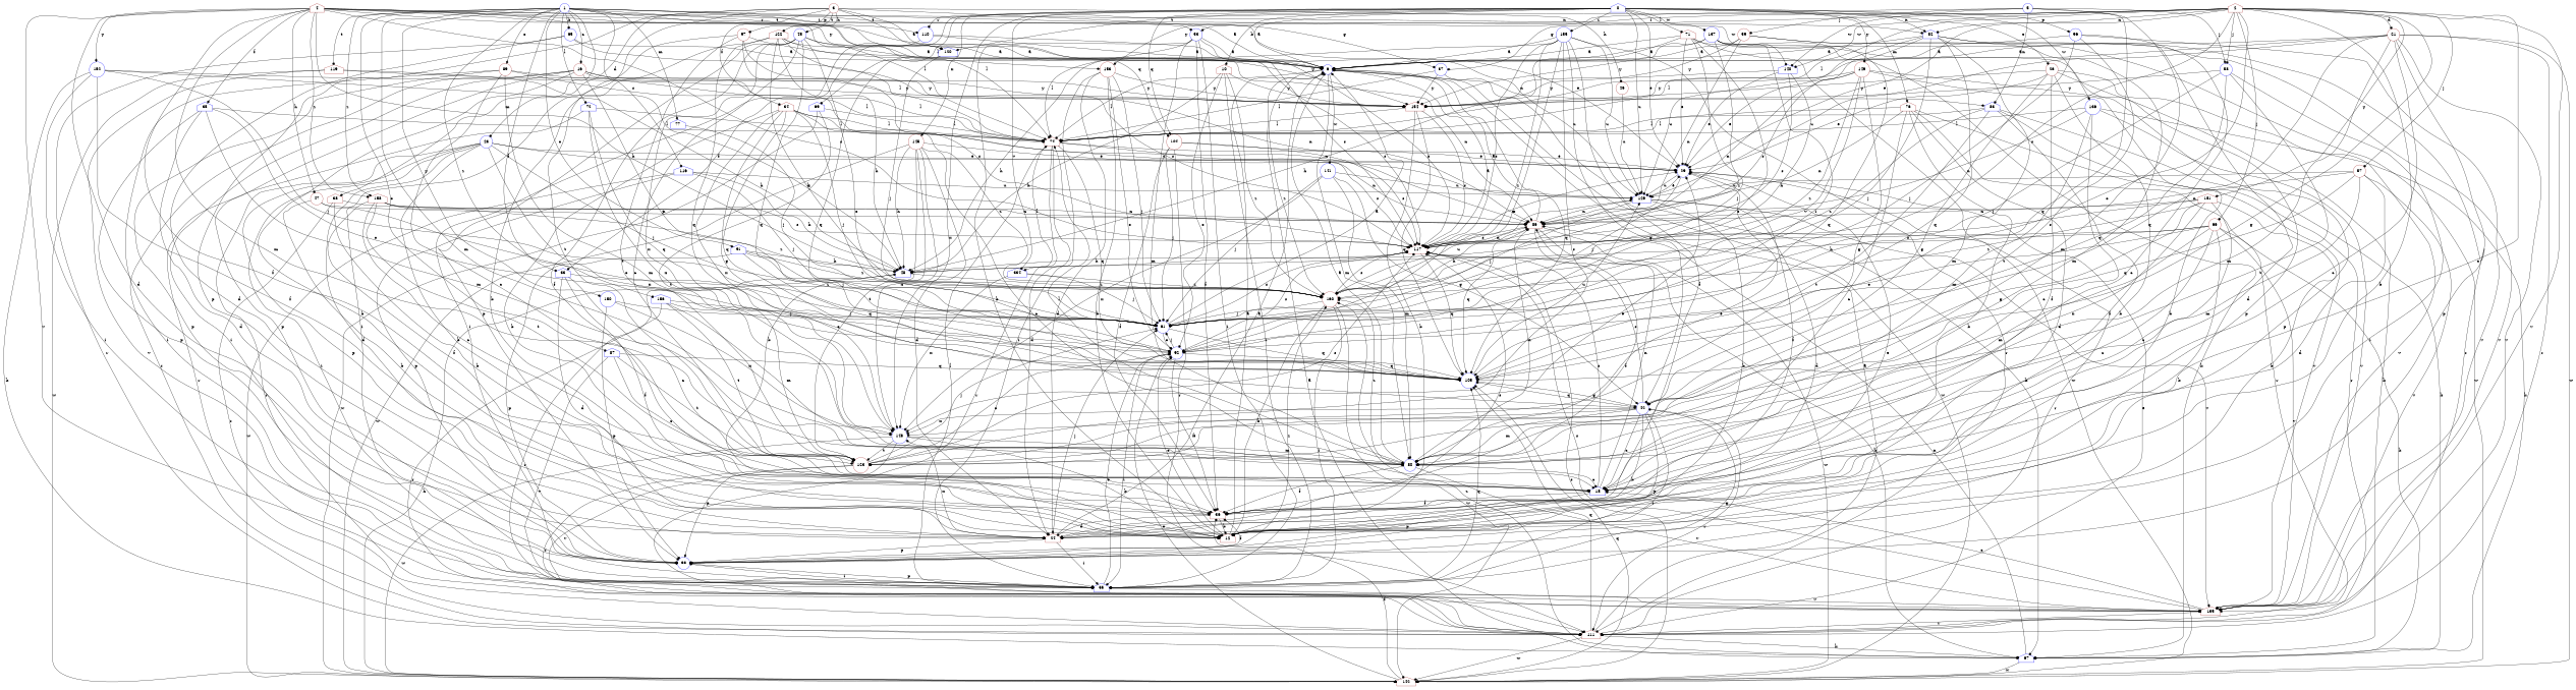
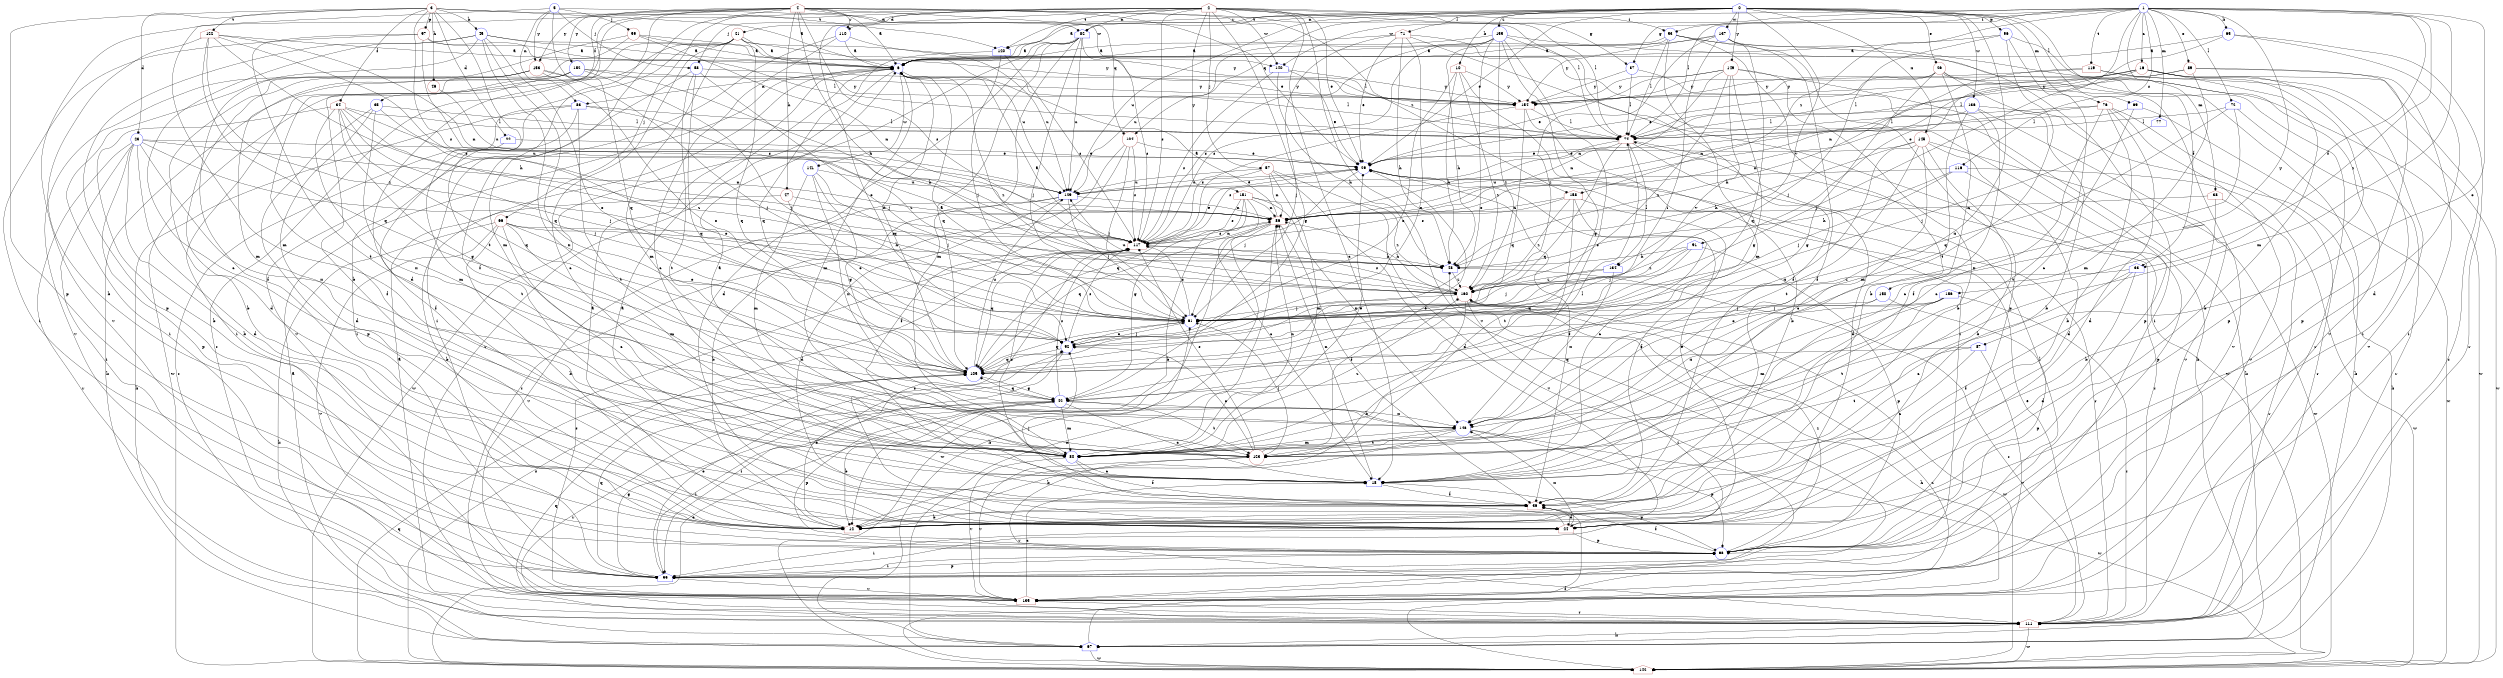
  strict digraph {
    node [color=blue shape=circle]
    edge [arrowhead=dot]
    6
    0 [shape=house]
    10 [color=brown shape=house]
    26 [color=brown]
    29
    33 [shape=house]
    69 [shape=house]
    71 [color=brown shape=house]
    76 [color=brown shape=house]
    82 [shape=house]
    96
    104 [color=brown]
    110
    129 [shape=house]
-   134 [shape=house label=334]
+   134 [shape=house]
    136
    137
    145 [color=brown]
    148
    149 [color=brown]
    155
    74 [color=brown shape=house]
    80
    83 [shape=house]
    105
    141
    142 [color=brown shape=house]
    160 [color=brown]
    92
    48 [shape=house]
    55 [shape=house]
    154 [color=brown shape=house]
    12 [color=brown shape=house]
    42
    135 [color=brown shape=house]
    36 [color=brown shape=house]
    67 [shape=house]
    61
    111 [color=brown shape=house]
    18 [shape=house]
    24 [color=brown shape=house]
    123 [color=brown]
    86 [color=brown shape=house]
    117 [color=brown shape=house]
    98
    1
    16 [color=brown]
    37
    53
    65
    72 [shape=house]
    77 [shape=house]
    n53 [color=brown label=38 shape=house]
    87 [shape=house]
    89 [color=brown]
    91 [shape=house]
    116 [shape=house]
    119 [color=brown shape=house]
    120 [shape=house]
    140 [shape=house]
    150
    156 [shape=house]
    158 [color=brown shape=house]
    2 [color=brown shape=house]
    21 [color=brown]
    n66 [color=brown label=66]
    57 [color=brown]
    58
    151 [color=brown shape=house]
    3 [color=brown]
+   22 [shape=house]
    23
    34 [color=brown shape=house]
    45
    46 [color=brown]
    97 [color=brown]
    122 [color=brown shape=house]
    4 [color=brown shape=house]
-   35 [shape=house]
+   35
    47 [color=brown]
    152
    153 [color=brown]
    5
    59 [color=brown]
    6 -> 74 [label=l]
    6 -> 80 [label=m]
    6 -> 83 [arrowhead=diamond label=n]
    6 -> 105 [label=q]
    6 -> 141 [label=w]
    6 -> 142 [arrowhead=diamond label=w]
    6 -> 160 [label=z]
    0 -> 6 [label=a]
    0 -> 10 [arrowhead=diamond label=b]
    0 -> 26 [label=e]
    0 -> 29 [label=e]
    0 -> 33 [arrowhead=diamond label=f]
    0 -> 69 [label=l]
    0 -> 71 [label=l]
    0 -> 76 [arrowhead=diamond label=m]
    0 -> 82 [arrowhead=diamond label=n]
    0 -> 96 [arrowhead=diamond label=p]
    0 -> 104 [arrowhead=diamond label=q]
    0 -> 110 [label=r]
    0 -> 129 [arrowhead=diamond label=u]
    0 -> 134 [label=v]
    0 -> 136 [arrowhead=diamond label=w]
    0 -> 137 [label=w]
    0 -> 145 [arrowhead=diamond label=x]
    0 -> 148 [arrowhead=diamond label=x]
    0 -> 149 [label=y]
    0 -> 155 [label=z]
    10 -> 160 [arrowhead=diamond label=z]
    10 -> 92 [label=o]
    10 -> 48 [label=h]
    10 -> 55 [arrowhead=diamond label=i]
    10 -> 154 [arrowhead=diamond label=y]
    26 -> 29 [label=e]
    26 -> 154 [label=y]
    26 -> 12 [label=b]
    26 -> 42 [arrowhead=diamond label=g]
    26 -> 135 [label=v]
    26 -> 36 [label=f]
    26 -> 67 [arrowhead=diamond label=k]
    29 -> 129 [label=u]
    29 -> 36 [label=f]
    29 -> 61 [label=j]
    29 -> 111 [arrowhead=diamond label=r]
    33 -> 160 [label=z]
    33 -> 36 [label=f]
    33 -> 18 [label=c]
    33 -> 24 [label=d]
    69 -> 74 [label=l]
    69 -> 142 [arrowhead=diamond label=w]
    69 -> 123 [label=t]
    71 -> 6 [label=a]
    71 -> 29 [label=e]
    71 -> 142 [arrowhead=diamond label=w]
    71 -> 92 [label=o]
    71 -> 48 [arrowhead=diamond label=h]
    71 -> 67 [label=k]
    71 -> 61 [label=j]
    76 -> 74 [arrowhead=diamond label=l]
    76 -> 12 [arrowhead=diamond label=b]
    76 -> 135 [label=v]
    76 -> 111 [label=r]
    76 -> 18 [arrowhead=diamond label=c]
    76 -> 24 [label=d]
    76 -> 86 [arrowhead=diamond label=n]
    82 -> 6 [arrowhead=diamond label=a]
    82 -> 129 [label=u]
    82 -> 80 [arrowhead=diamond label=m]
    82 -> 105 [arrowhead=diamond label=q]
    82 -> 61 [arrowhead=diamond label=j]
    82 -> 111 [arrowhead=diamond label=r]
    82 -> 24 [arrowhead=diamond label=d]
    82 -> 117 [arrowhead=diamond label=s]
    96 -> 6 [arrowhead=diamond label=a]
    96 -> 135 [label=v]
    96 -> 61 [label=j]
    96 -> 18 [label=c]
    96 -> 123 [arrowhead=diamond label=t]
    104 -> 29 [arrowhead=diamond label=e]
    104 -> 36 [arrowhead=diamond label=f]
    104 -> 61 [label=j]
    104 -> 111 [label=r]
    104 -> 117 [arrowhead=diamond label=s]
    110 -> 6 [arrowhead=diamond label=a]
    110 -> 129 [label=u]
    110 -> 55 [arrowhead=diamond label=i]
-   89 -> 18 [arrowhead=diamond label=c]
+   110 -> 18 [arrowhead=diamond label=c]
    129 -> 29 [label=e]
    129 -> 12 [arrowhead=diamond label=b]
    129 -> 135 [arrowhead=diamond label=v]
    129 -> 61 [arrowhead=diamond label=j]
    129 -> 24 [label=d]
    129 -> 86 [label=n]
    134 -> 148 [arrowhead=diamond label=x]
    134 -> 160 [arrowhead=diamond label=z]
    134 -> 61 [label=j]
    136 -> 74 [label=l]
    136 -> 80 [label=m]
    136 -> 135 [arrowhead=diamond label=v]
    136 -> 67 [label=k]
    136 -> 18 [arrowhead=diamond label=c]
    136 -> 86 [label=n]
    137 -> 6 [label=a]
    137 -> 105 [arrowhead=diamond label=q]
    137 -> 142 [arrowhead=diamond label=w]
    137 -> 160 [arrowhead=diamond label=z]
    137 -> 92 [label=i]
    137 -> 154 [label=y]
    137 -> 98 [label=p]
    145 -> 29 [arrowhead=diamond label=e]
    145 -> 148 [arrowhead=diamond label=x]
    145 -> 142 [arrowhead=diamond label=w]
    145 -> 48 [arrowhead=diamond label=h]
    145 -> 12 [label=b]
    145 -> 18 [label=c]
    145 -> 24 [arrowhead=diamond label=d]
    145 -> 123 [arrowhead=diamond label=t]
    148 -> 80 [arrowhead=diamond label=m]
    148 -> 142 [label=w]
    148 -> 12 [arrowhead=diamond label=b]
    148 -> 123 [arrowhead=diamond label=t]
    148 -> 98 [arrowhead=diamond label=p]
    149 -> 29 [label=e]
    149 -> 160 [arrowhead=diamond label=z]
    149 -> 154 [arrowhead=diamond label=y]
    149 -> 12 [arrowhead=diamond label=b]
    149 -> 42 [arrowhead=diamond label=g]
    149 -> 61 [arrowhead=diamond label=v]
    149 -> 86 [label=n]
    149 -> 98 [arrowhead=diamond label=p]
    155 -> 6 [arrowhead=diamond label=a]
    155 -> 129 [arrowhead=diamond label=u]
    155 -> 148 [arrowhead=diamond label=s]
    155 -> 160 [label=z]
    155 -> 92 [label=o]
    155 -> 48 [arrowhead=diamond label=h]
    155 -> 42 [label=g]
    155 -> 36 [arrowhead=diamond label=f]
    155 -> 111 [label=r]
    155 -> 117 [arrowhead=diamond label=s]
    74 -> 29 [label=e]
    74 -> 134 [arrowhead=diamond label=l]
    74 -> 105 [label=q]
    74 -> 111 [arrowhead=diamond label=r]
    74 -> 24 [arrowhead=diamond label=d]
    74 -> 117 [arrowhead=diamond label=s]
    80 -> 6 [label=a]
    80 -> 29 [label=e]
    80 -> 74 [arrowhead=diamond label=l]
    80 -> 160 [label=z]
    80 -> 135 [label=v]
    80 -> 36 [label=f]
    80 -> 18 [label=c]
    80 -> 86 [arrowhead=diamond label=n]
    83 -> 74 [arrowhead=diamond label=l]
    83 -> 160 [label=z]
    83 -> 36 [arrowhead=diamond label=f]
    83 -> 67 [label=k]
    83 -> 111 [label=r]
    83 -> 123 [label=t]
    105 -> 129 [arrowhead=diamond label=u]
    105 -> 42 [arrowhead=diamond label=g]
    141 -> 129 [label=u]
    141 -> 148 [label=x]
    141 -> 80 [arrowhead=diamond label=m]
    141 -> 42 [arrowhead=diamond label=g]
    141 -> 61 [arrowhead=diamond label=j]
    142 -> 105 [label=q]
    142 -> 92 [label=o]
    142 -> 48 [label=h]
    142 -> 36 [label=f]
    142 -> 117 [label=s]
    160 -> 129 [arrowhead=diamond label=u]
    160 -> 142 [label=w]
    160 -> 55 [arrowhead=diamond label=i]
    160 -> 12 [label=b]
    160 -> 61 [label=j]
    160 -> 86 [label=h]
    160 -> 117 [label=s]
    92 -> 105 [arrowhead=diamond label=q]
    92 -> 55 [arrowhead=diamond label=i]
-   92 -> 36 [label=f]
    92 -> 61 [arrowhead=diamond label=j]
    92 -> 117 [label=s]
    48 -> 160 [arrowhead=diamond label=z]
    48 -> 111 [label=r]
    55 -> 74 [arrowhead=diamond label=l]
    55 -> 105 [arrowhead=diamond label=q]
    55 -> 92 [label=o]
    55 -> 42 [label=g]
    55 -> 135 [arrowhead=diamond label=v]
    55 -> 98 [label=p]
    154 -> 74 [label=l]
    154 -> 105 [arrowhead=diamond label=q]
    154 -> 12 [arrowhead=diamond label=b]
    154 -> 117 [arrowhead=diamond label=s]
    12 -> 6 [arrowhead=diamond label=a]
    12 -> 92 [arrowhead=diamond label=o]
    42 -> 148 [label=x]
    42 -> 80 [arrowhead=diamond label=m]
    42 -> 105 [label=q]
    42 -> 55 [arrowhead=diamond label=i]
    42 -> 12 [label=b]
    42 -> 111 [arrowhead=diamond label=r]
    42 -> 18 [arrowhead=diamond label=c]
    42 -> 123 [arrowhead=diamond label=t]
    42 -> 117 [label=s]
    42 -> 98 [label=p]
    135 -> 111 [label=r]
    135 -> 18 [arrowhead=diamond label=c]
    135 -> 117 [label=s]
    36 -> 12 [arrowhead=diamond label=b]
    36 -> 24 [label=d]
    67 -> 6 [arrowhead=diamond label=a]
    67 -> 142 [label=w]
    67 -> 160 [arrowhead=diamond label=z]
    67 -> 86 [arrowhead=diamond label=n]
    61 -> 6 [arrowhead=diamond label=a]
    61 -> 105 [arrowhead=diamond label=q]
    61 -> 92 [arrowhead=diamond label=o]
    61 -> 117 [arrowhead=diamond label=s]
    111 -> 6 [arrowhead=diamond label=a]
    111 -> 29 [label=e]
    111 -> 105 [label=q]
    111 -> 142 [arrowhead=diamond label=w]
    111 -> 67 [label=k]
    18 -> 36 [arrowhead=diamond label=f]
    18 -> 86 [arrowhead=diamond label=n]
    18 -> 117 [arrowhead=diamond label=s]
    18 -> 98 [label=p]
    24 -> 6 [label=a]
    24 -> 29 [arrowhead=diamond label=e]
    24 -> 148 [arrowhead=diamond label=x]
    24 -> 55 [arrowhead=diamond label=i]
    24 -> 61 [arrowhead=diamond label=j]
    24 -> 117 [arrowhead=diamond label=s]
    24 -> 98 [label=p]
    123 -> 29 [arrowhead=diamond label=e]
    123 -> 92 [arrowhead=diamond label=o]
    123 -> 135 [label=v]
    123 -> 61 [label=j]
    123 -> 111 [label=r]
    123 -> 117 [label=s]
    86 -> 6 [label=a]
    86 -> 105 [arrowhead=diamond label=q]
    86 -> 142 [label=w]
    86 -> 36 [arrowhead=diamond label=f]
    86 -> 67 [label=k]
    86 -> 117 [arrowhead=diamond label=s]
    117 -> 6 [label=a]
    117 -> 29 [label=e]
    117 -> 105 [arrowhead=diamond label=q]
    117 -> 48 [arrowhead=diamond label=h]
    117 -> 86 [label=n]
    98 -> 160 [arrowhead=diamond label=z]
    98 -> 55 [label=i]
    98 -> 36 [arrowhead=diamond label=f]
    1 -> 33 [label=f]
    1 -> 74 [label=l]
    1 -> 80 [arrowhead=diamond label=m]
    1 -> 16 [arrowhead=diamond label=c]
    1 -> 37 [label=g]
    1 -> 53 [label=i]
    1 -> 65 [label=k]
    1 -> 72 [label=l]
    1 -> 77 [arrowhead=diamond label=m]
    1 -> n53 [arrowhead=diamond label=m]
    1 -> 87 [label=o]
    1 -> 89 [arrowhead=diamond label=o]
    1 -> 91 [arrowhead=diamond label=o]
    1 -> 116 [label=s]
    1 -> 119 [label=t]
    1 -> 120 [arrowhead=diamond label=t]
    1 -> 140 [label=w]
    1 -> 150 [arrowhead=diamond label=y]
    1 -> 156 [label=z]
    1 -> 158 [arrowhead=diamond label=z]
    16 -> 74 [arrowhead=diamond label=l]
    16 -> 55 [label=i]
    16 -> 154 [arrowhead=diamond label=y]
    16 -> 12 [arrowhead=diamond label=b]
    16 -> 61 [arrowhead=diamond label=j]
    16 -> 111 [arrowhead=diamond label=r]
    16 -> 86 [label=n]
    16 -> 98 [arrowhead=diamond label=p]
    37 -> 74 [label=l]
    37 -> 154 [label=y]
    37 -> 67 [label=k]
    53 -> 6 [label=a]
    53 -> 74 [arrowhead=diamond label=l]
    53 -> 80 [arrowhead=diamond label=m]
    53 -> 55 [arrowhead=diamond label=i]
    53 -> 12 [arrowhead=diamond label=b]
    53 -> 36 [label=f]
    53 -> 117 [label=s]
    65 -> 6 [arrowhead=diamond label=a]
    65 -> 111 [arrowhead=diamond label=r]
    65 -> 24 [arrowhead=diamond label=d]
    65 -> 86 [arrowhead=diamond label=n]
    72 -> 148 [label=x]
    72 -> 74 [label=l]
    72 -> 105 [arrowhead=diamond label=q]
    72 -> 111 [arrowhead=diamond label=r]
    77 -> 61 [arrowhead=diamond label=j]
    n53 -> 12 [arrowhead=diamond label=b]
    n53 -> 111 [label=r]
    n53 -> 86 [arrowhead=diamond label=n]
    87 -> 105 [arrowhead=diamond label=q]
    87 -> 135 [arrowhead=diamond label=v]
    87 -> 18 [arrowhead=diamond label=c]
    87 -> 123 [label=t]
    89 -> 74 [label=l]
    89 -> 80 [label=m]
    89 -> 55 [label=i]
    89 -> 154 [arrowhead=diamond label=y]
    89 -> 98 [label=p]
    91 -> 105 [label=q]
    91 -> 160 [label=z]
    91 -> 48 [label=h]
    91 -> 61 [label=j]
    91 -> 98 [label=p]
    116 -> 129 [label=u]
    116 -> 142 [arrowhead=diamond label=w]
    116 -> 48 [label=h]
    116 -> 61 [label=j]
    116 -> 98 [label=p]
    119 -> 142 [label=w]
    119 -> 48 [label=h]
    119 -> 154 [arrowhead=diamond label=y]
    119 -> 135 [label=v]
    120 -> 105 [arrowhead=diamond label=q]
    120 -> 61 [arrowhead=diamond label=j]
    120 -> 117 [label=s]
    140 -> 29 [label=e]
    140 -> 48 [label=h]
    140 -> 154 [label=y]
    140 -> 117 [label=s]
    150 -> 148 [arrowhead=diamond label=x]
    150 -> 61 [arrowhead=diamond label=j]
    150 -> 98 [label=p]
    156 -> 80 [label=m]
    156 -> 92 [label=o]
    156 -> 61 [label=j]
    156 -> 111 [arrowhead=diamond label=r]
    156 -> 123 [label=t]
    158 -> 160 [arrowhead=diamond label=z]
    158 -> 36 [arrowhead=diamond label=f]
    158 -> 18 [label=c]
    158 -> 123 [arrowhead=diamond label=t]
    158 -> 86 [arrowhead=diamond label=n]
    158 -> 117 [label=s]
    2 -> 29 [arrowhead=diamond label=e]
    2 -> 82 [label=n]
    2 -> 74 [label=l]
    2 -> 92 [arrowhead=diamond label=o]
    2 -> 12 [arrowhead=diamond label=b]
    2 -> 42 [label=g]
    2 -> 135 [label=v]
    2 -> 18 [arrowhead=diamond label=c]
    2 -> 117 [label=s]
    2 -> 37 [arrowhead=diamond label=g]
    2 -> 53 [arrowhead=diamond label=i]
    2 -> 120 [arrowhead=diamond label=t]
    2 -> 140 [label=w]
    2 -> 21 [label=d]
    2 -> n66 [label=j]
    2 -> 57 [label=j]
    2 -> 58 [label=j]
    2 -> 151 [arrowhead=diamond label=y]
    21 -> 6 [arrowhead=diamond label=a]
    21 -> 129 [label=u]
    21 -> 74 [arrowhead=diamond label=l]
    21 -> 80 [arrowhead=diamond label=m]
    21 -> 105 [arrowhead=diamond label=q]
    21 -> 142 [arrowhead=diamond label=w]
    21 -> 135 [label=v]
    21 -> 111 [arrowhead=diamond label=r]
    21 -> 18 [arrowhead=diamond label=c]
-   21 -> 98 [arrowhead=diamond label=p]
    n66 -> 80 [label=m]
    n66 -> 92 [label=o]
    n66 -> 48 [label=h]
    n66 -> 12 [label=b]
    n66 -> 135 [label=v]
    n66 -> 67 [label=k]
    n66 -> 18 [arrowhead=diamond label=c]
    n66 -> 117 [arrowhead=diamond label=s]
    57 -> 129 [arrowhead=diamond label=u]
    57 -> 80 [arrowhead=diamond label=m]
    57 -> 105 [label=q]
    57 -> 135 [label=v]
    57 -> 24 [arrowhead=diamond label=d]
    57 -> 86 [arrowhead=diamond label=n]
    58 -> 105 [label=q]
    58 -> 55 [arrowhead=diamond label=i]
    58 -> 154 [arrowhead=diamond label=y]
    58 -> 61 [arrowhead=diamond label=j]
    58 -> 123 [arrowhead=diamond label=t]
    151 -> 148 [label=x]
    151 -> 160 [arrowhead=diamond label=z]
    151 -> 12 [label=b]
    151 -> 42 [label=g]
    151 -> 18 [label=c]
    151 -> 86 [arrowhead=diamond label=n]
    151 -> 117 [arrowhead=diamond label=s]
    3 -> 6 [arrowhead=diamond label=a]
    3 -> 123 [arrowhead=diamond label=t]
    3 -> 117 [label=s]
    3 -> 98 [label=p]
    3 -> 120 [label=t]
+   3 -> 22 [label=d]
    3 -> 23 [label=d]
    3 -> 34 [label=f]
    3 -> 45 [arrowhead=diamond label=h]
    3 -> 46 [label=h]
    3 -> 97 [label=p]
    3 -> 122 [label=t]
+   22 -> 29 [arrowhead=diamond label=e]
+   22 -> 123 [label=t]
    23 -> 29 [arrowhead=diamond label=e]
    23 -> 148 [arrowhead=diamond label=x]
    23 -> 55 [label=i]
    23 -> 12 [label=b]
    23 -> 61 [label=j]
    23 -> 111 [label=r]
    23 -> 24 [arrowhead=diamond label=d]
    23 -> 86 [label=n]
    23 -> 98 [label=p]
    34 -> 129 [label=u]
    34 -> 148 [arrowhead=diamond label=x]
    34 -> 74 [arrowhead=diamond label=l]
    34 -> 105 [label=q]
    34 -> 160 [arrowhead=diamond label=z]
    34 -> 12 [arrowhead=diamond label=b]
    34 -> 42 [arrowhead=diamond label=g]
    34 -> 61 [label=j]
    45 -> 6 [label=a]
    45 -> 148 [arrowhead=diamond label=x]
    45 -> 105 [label=q]
    45 -> 92 [arrowhead=diamond label=o]
    45 -> 154 [arrowhead=diamond label=y]
    45 -> 36 [arrowhead=diamond label=f]
    45 -> 18 [arrowhead=diamond label=c]
    45 -> 98 [label=p]
    46 -> 129 [label=u]
    97 -> 6 [arrowhead=diamond label=a]
    97 -> 74 [label=l]
    97 -> 55 [label=i]
    97 -> 123 [label=t]
    97 -> 117 [arrowhead=diamond label=s]
    122 -> 6 [label=a]
    122 -> 105 [arrowhead=diamond label=q]
    122 -> 160 [label=z]
    122 -> 48 [arrowhead=diamond label=h]
    122 -> 12 [label=b]
    122 -> 86 [arrowhead=diamond label=n]
    122 -> 117 [arrowhead=diamond label=s]
    4 -> 6 [label=a]
    4 -> 29 [arrowhead=diamond label=e]
    4 -> 82 [label=n]
    4 -> 104 [label=q]
    4 -> 110 [label=r]
    4 -> 74 [arrowhead=diamond label=l]
    4 -> 80 [label=m]
    4 -> 48 [label=h]
    4 -> 135 [label=v]
    4 -> 36 [label=f]
    4 -> 24 [arrowhead=diamond label=d]
    4 -> 117 [label=s]
    4 -> 158 [label=z]
    4 -> 35 [arrowhead=diamond label=f]
    4 -> 47 [label=h]
    4 -> 152 [arrowhead=diamond label=y]
    4 -> 153 [arrowhead=diamond label=y]
    35 -> 74 [arrowhead=diamond label=l]
    35 -> 80 [label=m]
    35 -> 92 [label=o]
    35 -> 24 [arrowhead=diamond label=d]
    35 -> 98 [label=p]
    47 -> 92 [label=o]
    47 -> 12 [arrowhead=diamond label=b]
    47 -> 86 [label=n]
    152 -> 48 [label=h]
    152 -> 55 [arrowhead=diamond label=i]
    152 -> 154 [label=y]
    152 -> 36 [label=f]
    152 -> 67 [arrowhead=diamond label=k]
    152 -> 61 [arrowhead=diamond label=j]
    153 -> 92 [label=o]
    153 -> 55 [label=i]
    153 -> 154 [arrowhead=diamond label=y]
    153 -> 12 [label=b]
    153 -> 61 [label=j]
    153 -> 24 [arrowhead=diamond label=d]
    5 -> 80 [arrowhead=diamond label=m]
    5 -> 83 [label=n]
    5 -> 105 [label=q]
    5 -> 140 [label=w]
    5 -> 58 [arrowhead=diamond label=j]
    5 -> 153 [arrowhead=diamond label=y]
    5 -> 59 [label=j]
    59 -> 6 [label=a]
    59 -> 80 [arrowhead=diamond label=m]
    59 -> 154 [label=y]
    59 -> 135 [arrowhead=diamond label=v]
    59 -> 86 [label=n]
  }
